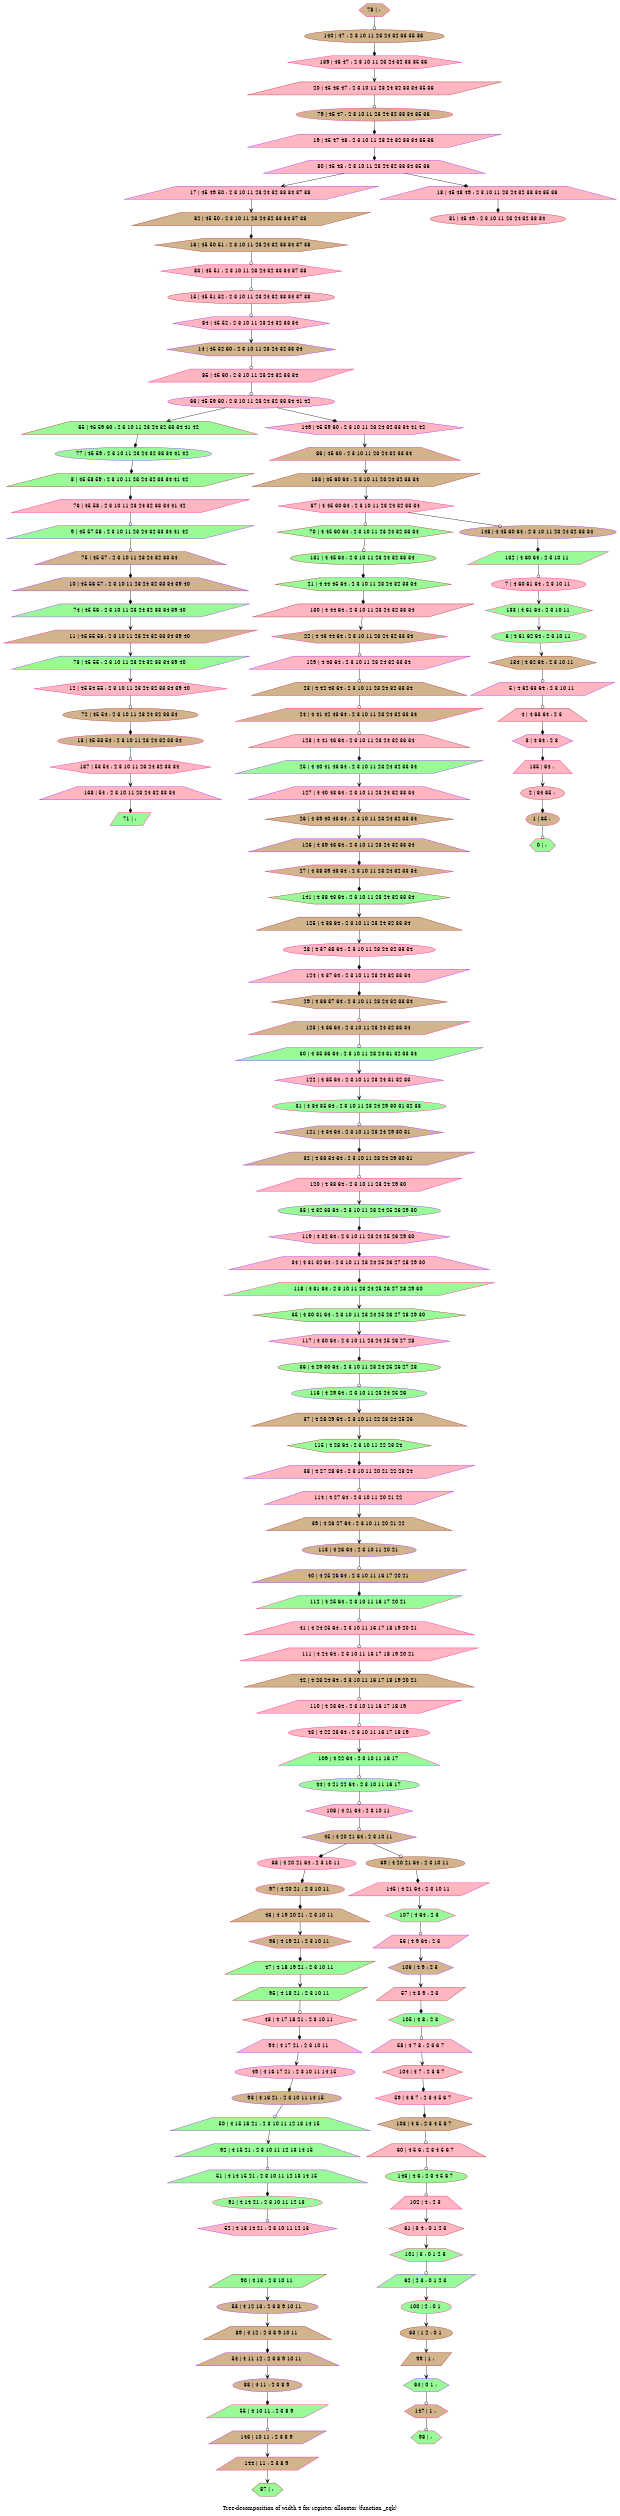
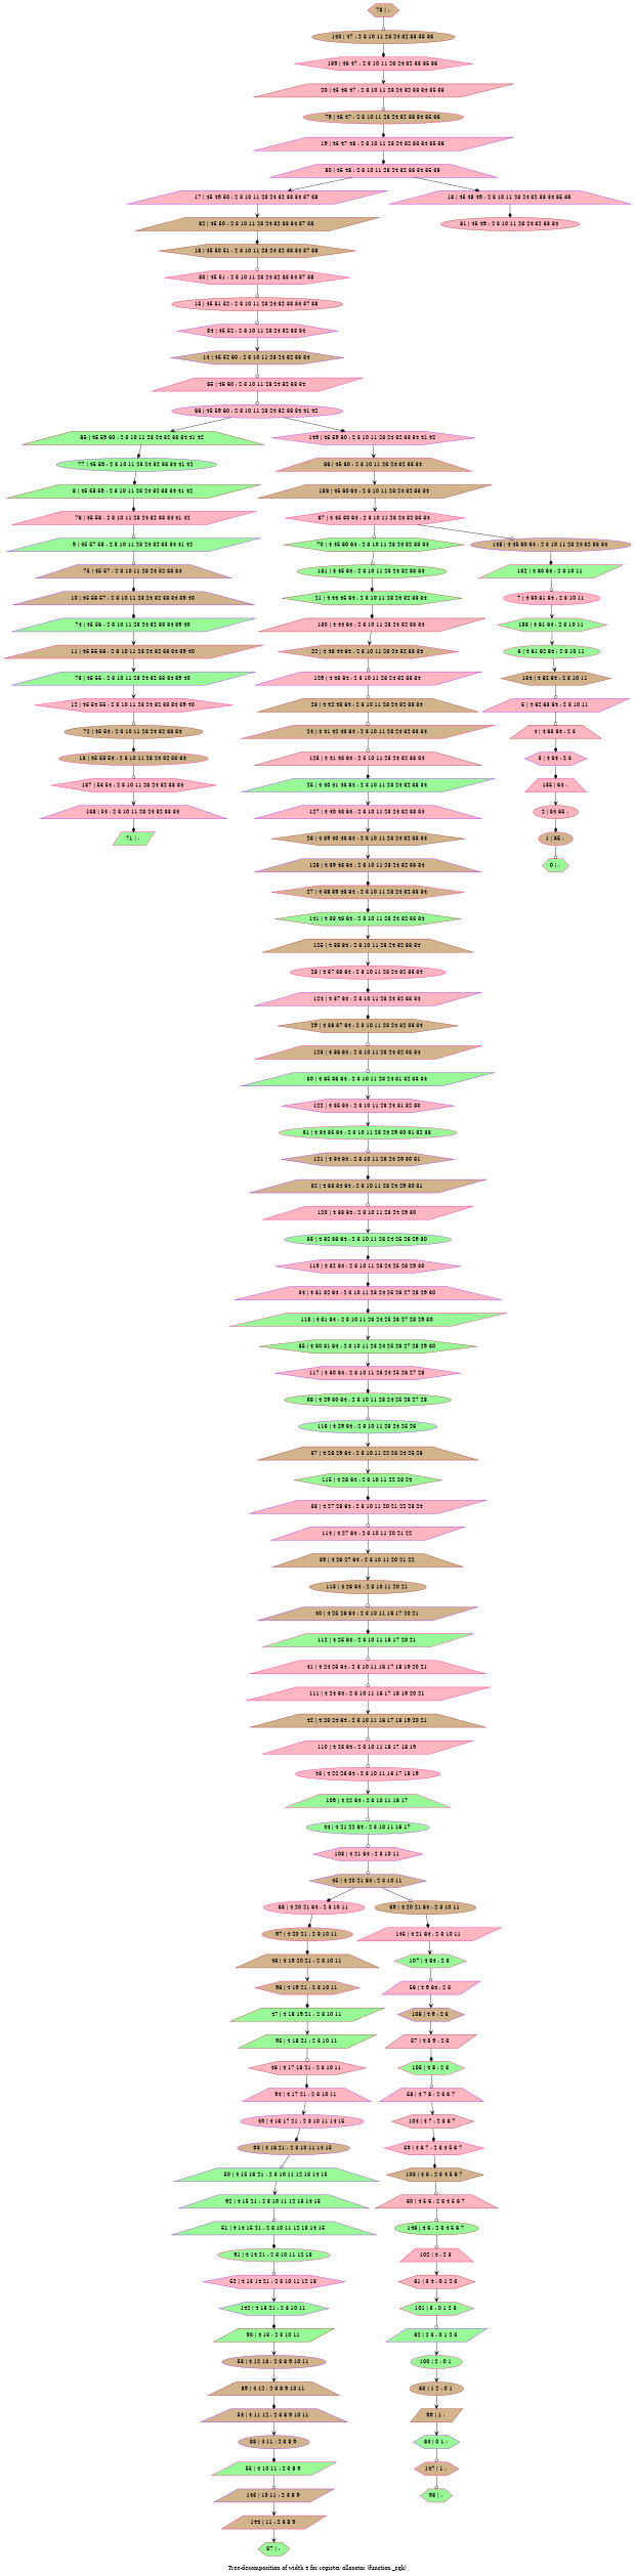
  digraph {
    label="Tree-decomposition of width 4 for register allocator (function _eqk)"
    node [color=purple fillcolor=lightpink shape=hexagon style=filled]
    edge [arrowhead=vee]
    n1 [color=deeppink fillcolor=palegreen label="0 | : "]
    n2 [color=deeppink fillcolor=tan label="1 | 65 : " shape=ellipse]
    n3 [color=brown label="2 | 64 65 : " shape=ellipse]
    n4 [label="3 | 4 64 : 2 3 "]
    n5 [color=deeppink label="135 | 64 : " shape=trapezium]
    n6 [color=brown label="4 | 4 63 64 : 2 3 " shape=trapezium]
    n7 [label="5 | 4 62 63 64 : 2 3 10 11 " shape=parallelogram]
    n8 [color=deeppink fillcolor=palegreen label="6 | 4 61 62 64 : 2 3 10 11 " shape=ellipse]
    n9 [color=brown fillcolor=tan label="134 | 4 62 64 : 2 3 10 11 "]
    n10 [color=deeppink label="7 | 4 60 61 64 : 2 3 10 11 " shape=ellipse]
    n11 [color=deeppink fillcolor=palegreen label="133 | 4 61 64 : 2 3 10 11 "]
    n12 [color=brown fillcolor=palegreen label="8 | 45 58 59 : 2 3 10 11 23 24 32 33 34 41 42 " shape=parallelogram]
    n13 [color=deeppink label="76 | 45 58 : 2 3 10 11 23 24 32 33 34 41 42 " shape=parallelogram]
    n14 [fillcolor=palegreen label="9 | 45 57 58 : 2 3 10 11 23 24 32 33 34 41 42 " shape=parallelogram]
    n15 [fillcolor=tan label="75 | 45 57 : 2 3 10 11 23 24 32 33 34 " shape=trapezium]
    n16 [fillcolor=tan label="10 | 45 56 57 : 2 3 10 11 23 24 32 33 34 39 40 " shape=trapezium]
    n17 [fillcolor=palegreen label="74 | 45 56 : 2 3 10 11 23 24 32 33 34 39 40 " shape=parallelogram]
    n18 [color=deeppink fillcolor=tan label="11 | 45 55 56 : 2 3 10 11 23 24 32 33 34 39 40 " shape=parallelogram]
    n19 [fillcolor=palegreen label="73 | 45 55 : 2 3 10 11 23 24 32 33 34 39 40 " shape=parallelogram]
    n20 [color=deeppink label="12 | 45 54 55 : 2 3 10 11 23 24 32 33 34 39 40 "]
    n21 [color=brown fillcolor=tan label="72 | 45 54 : 2 3 10 11 23 24 32 33 34 " shape=ellipse]
    n22 [color=deeppink fillcolor=tan label="13 | 45 53 54 : 2 3 10 11 23 24 32 33 34 " shape=ellipse]
    n23 [color=deeppink label="137 | 53 54 : 2 3 10 11 23 24 32 33 34 "]
    n24 [label="138 | 54 : 2 3 10 11 23 24 32 33 34 " shape=trapezium]
    n25 [fillcolor=tan label="14 | 45 52 60 : 2 3 10 11 23 24 32 33 34 "]
    n26 [color=deeppink label="85 | 45 60 : 2 3 10 11 23 24 32 33 34 " shape=parallelogram]
    n27 [label="66 | 45 59 60 : 2 3 10 11 23 24 32 33 34 41 42 " shape=ellipse]
    n28 [color=brown label="15 | 45 51 52 : 2 3 10 11 23 24 32 33 34 37 38 " shape=ellipse]
    n29 [label="84 | 45 52 : 2 3 10 11 23 24 32 33 34 "]
    n30 [color=brown fillcolor=tan label="16 | 45 50 51 : 2 3 10 11 23 24 32 33 34 37 38 "]
    n31 [color=deeppink label="83 | 45 51 : 2 3 10 11 23 24 32 33 34 37 38 "]
    n32 [label="17 | 45 49 50 : 2 3 10 11 23 24 32 33 34 37 38 " shape=parallelogram]
    n33 [color=brown fillcolor=tan label="82 | 45 50 : 2 3 10 11 23 24 32 33 34 37 38 " shape=parallelogram]
    n34 [label="18 | 45 48 49 : 2 3 10 11 23 24 32 33 34 35 36 " shape=trapezium]
    n35 [color=brown label="81 | 45 49 : 2 3 10 11 23 24 32 33 34 " shape=ellipse]
    n36 [label="19 | 45 47 48 : 2 3 10 11 23 24 32 33 34 35 36 " shape=parallelogram]
    n37 [label="80 | 45 48 : 2 3 10 11 23 24 32 33 34 35 36 " shape=trapezium]
    n38 [color=brown label="20 | 45 46 47 : 2 3 10 11 23 24 32 33 34 35 36 " shape=parallelogram]
    n39 [color=deeppink fillcolor=tan label="79 | 45 47 : 2 3 10 11 23 24 32 33 34 35 36 " shape=ellipse]
    n40 [color=brown fillcolor=palegreen label="21 | 4 44 45 64 : 2 3 10 11 23 24 32 33 34 "]
    n41 [color=brown label="130 | 4 44 64 : 2 3 10 11 23 24 32 33 34 " shape=parallelogram]
    n42 [color=deeppink fillcolor=tan label="22 | 4 43 44 64 : 2 3 10 11 23 24 32 33 34 "]
    n43 [label="129 | 4 43 64 : 2 3 10 11 23 24 32 33 34 " shape=parallelogram]
    n44 [color=brown fillcolor=tan label="23 | 4 42 43 64 : 2 3 10 11 23 24 32 33 34 " shape=trapezium]
    n45 [color=deeppink fillcolor=tan label="24 | 4 41 42 43 64 : 2 3 10 11 23 24 32 33 34 " shape=parallelogram]
    n46 [color=brown label="128 | 4 41 43 64 : 2 3 10 11 23 24 32 33 34 " shape=trapezium]
    n47 [fillcolor=palegreen label="25 | 4 40 41 43 64 : 2 3 10 11 23 24 32 33 34 " shape=parallelogram]
    n48 [label="127 | 4 40 43 64 : 2 3 10 11 23 24 32 33 34 " shape=trapezium]
    n49 [color=brown fillcolor=tan label="26 | 4 39 40 43 64 : 2 3 10 11 23 24 32 33 34 "]
    n50 [fillcolor=tan label="126 | 4 39 43 64 : 2 3 10 11 23 24 32 33 34 " shape=trapezium]
    n51 [color=deeppink fillcolor=tan label="27 | 4 38 39 43 64 : 2 3 10 11 23 24 32 33 34 "]
    n52 [color=brown fillcolor=palegreen label="141 | 4 38 43 64 : 2 3 10 11 23 24 32 33 34 "]
    n53 [color=brown fillcolor=tan label="125 | 4 38 64 : 2 3 10 11 23 24 32 33 34 " shape=trapezium]
    n54 [color=deeppink label="28 | 4 37 38 64 : 2 3 10 11 23 24 32 33 34 " shape=ellipse]
    n55 [label="124 | 4 37 64 : 2 3 10 11 23 24 32 33 34 " shape=parallelogram]
    n56 [color=brown fillcolor=tan label="29 | 4 36 37 64 : 2 3 10 11 23 24 32 33 34 "]
    n57 [color=deeppink fillcolor=tan label="123 | 4 36 64 : 2 3 10 11 23 24 32 33 34 " shape=parallelogram]
    n58 [fillcolor=palegreen label="30 | 4 35 36 64 : 2 3 10 11 23 24 31 32 33 34 " shape=parallelogram]
    n59 [label="122 | 4 35 64 : 2 3 10 11 23 24 31 32 33 "]
    n60 [color=deeppink fillcolor=palegreen label="31 | 4 34 35 64 : 2 3 10 11 23 24 29 30 31 32 33 " shape=ellipse]
    n61 [fillcolor=tan label="121 | 4 34 64 : 2 3 10 11 23 24 29 30 31 "]
    n62 [fillcolor=tan label="32 | 4 33 34 64 : 2 3 10 11 23 24 29 30 31 " shape=parallelogram]
    n63 [color=deeppink label="120 | 4 33 64 : 2 3 10 11 23 24 29 30 " shape=parallelogram]
    n64 [fillcolor=palegreen label="33 | 4 32 33 64 : 2 3 10 11 23 24 25 26 29 30 " shape=ellipse]
    n65 [label="119 | 4 32 64 : 2 3 10 11 23 24 25 26 29 30 "]
    n66 [label="34 | 4 31 32 64 : 2 3 10 11 23 24 25 26 27 28 29 30 " shape=trapezium]
    n67 [color=deeppink fillcolor=palegreen label="118 | 4 31 64 : 2 3 10 11 23 24 25 26 27 28 29 30 " shape=parallelogram]
    n68 [color=brown fillcolor=palegreen label="35 | 4 30 31 64 : 2 3 10 11 23 24 25 26 27 28 29 30 "]
    n69 [label="117 | 4 30 64 : 2 3 10 11 23 24 25 26 27 28 "]
    n70 [color=brown fillcolor=palegreen label="36 | 4 29 30 64 : 2 3 10 11 23 24 25 26 27 28 " shape=ellipse]
    n71 [fillcolor=palegreen label="116 | 4 29 64 : 2 3 10 11 23 24 25 26 " shape=ellipse]
    n72 [color=brown fillcolor=tan label="37 | 4 28 29 64 : 2 3 10 11 22 23 24 25 26 " shape=trapezium]
    n73 [color=brown fillcolor=palegreen label="115 | 4 28 64 : 2 3 10 11 22 23 24 "]
    n74 [label="38 | 4 27 28 64 : 2 3 10 11 20 21 22 23 24 " shape=parallelogram]
    n75 [label="114 | 4 27 64 : 2 3 10 11 20 21 22 " shape=parallelogram]
    n76 [color=brown fillcolor=tan label="39 | 4 26 27 64 : 2 3 10 11 20 21 22 " shape=trapezium]
-   n77 [fillcolor=tan label="113 | 4 26 64 : 2 3 10 11 20 21 " shape=ellipse]
+   n77 [color=brown fillcolor=tan label="113 | 4 26 64 : 2 3 10 11 20 21 " shape=ellipse]
    n78 [fillcolor=tan label="40 | 4 25 26 64 : 2 3 10 11 16 17 20 21 " shape=parallelogram]
    n79 [color=deeppink fillcolor=palegreen label="112 | 4 25 64 : 2 3 10 11 16 17 20 21 " shape=parallelogram]
    n80 [color=deeppink label="41 | 4 24 25 64 : 2 3 10 11 16 17 18 19 20 21 " shape=trapezium]
    n81 [color=deeppink label="111 | 4 24 64 : 2 3 10 11 16 17 18 19 20 21 " shape=parallelogram]
    n82 [color=brown fillcolor=tan label="42 | 4 23 24 64 : 2 3 10 11 16 17 18 19 20 21 " shape=trapezium]
    n83 [color=deeppink label="110 | 4 23 64 : 2 3 10 11 16 17 18 19 " shape=parallelogram]
    n84 [color=deeppink label="43 | 4 22 23 64 : 2 3 10 11 16 17 18 19 " shape=ellipse]
    n85 [color=deeppink fillcolor=palegreen label="109 | 4 22 64 : 2 3 10 11 16 17 " shape=trapezium]
    n86 [fillcolor=palegreen label="44 | 4 21 22 64 : 2 3 10 11 16 17 " shape=ellipse]
    n87 [label="108 | 4 21 64 : 2 3 10 11 "]
    n88 [fillcolor=tan label="45 | 4 20 21 64 : 2 3 10 11 "]
    n89 [color=deeppink label="68 | 4 20 21 64 : 2 3 10 11 " shape=ellipse]
    n90 [color=brown fillcolor=tan label="69 | 4 20 21 64 : 2 3 10 11 " shape=ellipse]
    n91 [color=deeppink fillcolor=tan label="97 | 4 20 21 : 2 3 10 11 " shape=ellipse]
    n92 [color=deeppink label="145 | 4 21 64 : 2 3 10 11 " shape=parallelogram]
    n93 [color=brown fillcolor=tan label="46 | 4 19 20 21 : 2 3 10 11 " shape=trapezium]
    n94 [color=deeppink fillcolor=tan label="96 | 4 19 21 : 2 3 10 11 "]
    n95 [color=brown fillcolor=palegreen label="47 | 4 18 19 21 : 2 3 10 11 " shape=parallelogram]
    n96 [color=brown fillcolor=palegreen label="95 | 4 18 21 : 2 3 10 11 " shape=parallelogram]
    n97 [color=brown label="48 | 4 17 18 21 : 2 3 10 11 "]
    n98 [label="94 | 4 17 21 : 2 3 10 11 " shape=trapezium]
    n99 [label="49 | 4 16 17 21 : 2 3 10 11 14 15 " shape=ellipse]
    n100 [fillcolor=tan label="93 | 4 16 21 : 2 3 10 11 14 15 " shape=ellipse]
    n101 [fillcolor=palegreen label="50 | 4 15 16 21 : 2 3 10 11 12 13 14 15 " shape=trapezium]
    n102 [fillcolor=palegreen label="92 | 4 15 21 : 2 3 10 11 12 13 14 15 " shape=trapezium]
    n103 [fillcolor=palegreen label="51 | 4 14 15 21 : 2 3 10 11 12 13 14 15 " shape=trapezium]
    n104 [color=deeppink fillcolor=palegreen label="91 | 4 14 21 : 2 3 10 11 12 13 " shape=ellipse]
    n105 [label="52 | 4 13 14 21 : 2 3 10 11 12 13 "]
+   n106 [fillcolor=palegreen label="142 | 4 13 21 : 2 3 10 11 "]
    n107 [color=brown fillcolor=palegreen label="90 | 4 13 : 2 3 10 11 " shape=parallelogram]
    n108 [fillcolor=tan label="53 | 4 12 13 : 2 3 8 9 10 11 " shape=ellipse]
    n109 [color=brown fillcolor=tan label="89 | 4 12 : 2 3 8 9 10 11 " shape=trapezium]
    n110 [fillcolor=tan label="54 | 4 11 12 : 2 3 8 9 10 11 " shape=trapezium]
    n111 [fillcolor=tan label="88 | 4 11 : 2 3 8 9 " shape=ellipse]
    n112 [color=deeppink fillcolor=palegreen label="55 | 4 10 11 : 2 3 8 9 " shape=parallelogram]
    n113 [fillcolor=tan label="143 | 10 11 : 2 3 8 9 " shape=parallelogram]
    n114 [color=deeppink fillcolor=tan label="144 | 11 : 2 3 8 9 " shape=parallelogram]
    n115 [label="56 | 4 9 64 : 2 3 " shape=parallelogram]
    n116 [fillcolor=tan label="106 | 4 9 : 2 3 "]
    n117 [color=brown label="57 | 4 8 9 : 2 3 " shape=parallelogram]
    n118 [color=deeppink fillcolor=palegreen label="105 | 4 8 : 2 3 "]
    n119 [label="58 | 4 7 8 : 2 3 6 7 " shape=trapezium]
    n120 [color=brown label="104 | 4 7 : 2 3 6 7 "]
    n121 [color=deeppink label="59 | 4 6 7 : 2 3 4 5 6 7 "]
    n122 [color=brown fillcolor=tan label="103 | 4 6 : 2 3 4 5 6 7 "]
    n123 [color=brown label="60 | 4 5 6 : 2 3 4 5 6 7 " shape=trapezium]
    n124 [color=brown fillcolor=palegreen label="146 | 4 6 : 2 3 4 5 6 7 " shape=ellipse]
    n125 [color=deeppink label="102 | 4 : 2 3 " shape=trapezium]
    n126 [color=brown label="61 | 3 4 : 0 1 2 3 "]
    n127 [color=deeppink fillcolor=palegreen label="101 | 3 : 0 1 2 3 "]
    n128 [fillcolor=palegreen label="62 | 2 3 : 0 1 2 3 " shape=parallelogram]
    n129 [color=deeppink fillcolor=palegreen label="100 | 2 : 0 1 " shape=ellipse]
    n130 [color=brown fillcolor=tan label="63 | 1 2 : 0 1 " shape=ellipse]
    n131 [color=brown fillcolor=tan label="99 | 1 : " shape=parallelogram]
    n132 [fillcolor=palegreen label="64 | 0 1 : "]
    n133 [color=deeppink fillcolor=tan label="147 | 1 : "]
    n134 [color=deeppink fillcolor=palegreen label="98 | : "]
    n135 [color=brown fillcolor=palegreen label="65 | 45 59 60 : 2 3 10 11 23 24 32 33 34 41 42 " shape=trapezium]
    n136 [fillcolor=palegreen label="77 | 45 59 : 2 3 10 11 23 24 32 33 34 41 42 " shape=ellipse]
    n137 [label="149 | 45 59 60 : 2 3 10 11 23 24 32 33 34 41 42 "]
    n138 [color=deeppink fillcolor=tan label="86 | 45 60 : 2 3 10 11 23 24 32 33 34 " shape=trapezium]
    n139 [color=deeppink label="67 | 4 45 60 64 : 2 3 10 11 23 24 32 33 34 "]
    n140 [color=brown fillcolor=palegreen label="70 | 4 45 60 64 : 2 3 10 11 23 24 32 33 34 "]
    n141 [fillcolor=tan label="148 | 4 45 60 64 : 2 3 10 11 23 24 32 33 34 " shape=ellipse]
    n142 [color=brown fillcolor=palegreen label="131 | 4 45 64 : 2 3 10 11 23 24 32 33 34 " shape=ellipse]
    n143 [color=deeppink fillcolor=palegreen label="132 | 4 60 64 : 2 3 10 11 " shape=parallelogram]
    n144 [color=deeppink fillcolor=palegreen label="107 | 4 64 : 2 3 "]
    n145 [color=deeppink fillcolor=palegreen label="71 | : " shape=parallelogram]
    n146 [color=deeppink fillcolor=tan label="78 | : "]
    n147 [color=brown fillcolor=tan label="140 | 47 : 2 3 10 11 23 24 32 33 35 36 " shape=ellipse]
    n148 [color=deeppink label="139 | 46 47 : 2 3 10 11 23 24 32 33 35 36 "]
    n149 [color=brown fillcolor=tan label="136 | 45 60 64 : 2 3 10 11 23 24 32 33 34 " shape=parallelogram]
    n150 [color=brown fillcolor=palegreen label="87 | : "]
    n2 -> n1 [arrowhead=odot]
    n3 -> n2 [arrowhead=diamond]
    n4 -> n5 [arrowhead=diamond]
    n5 -> n3
    n6 -> n4 [arrowhead=diamond]
    n7 -> n6 [arrowhead=odot]
    n8 -> n9
    n9 -> n7 [arrowhead=odot]
    n10 -> n11
    n11 -> n8
    n12 -> n13 [arrowhead=diamond]
    n13 -> n14 [arrowhead=odot]
    n14 -> n15 [arrowhead=odot]
    n15 -> n16 [arrowhead=diamond]
    n16 -> n17 [arrowhead=diamond]
    n17 -> n18
    n18 -> n19
    n19 -> n20
    n20 -> n21 [arrowhead=odot]
    n21 -> n22 [arrowhead=diamond]
    n22 -> n23 [arrowhead=odot]
    n23 -> n24
    n24 -> n145 [arrowhead=diamond]
    n25 -> n26 [arrowhead=odot]
    n26 -> n27 [arrowhead=odot]
    n27 -> n135
    n27 -> n137 [arrowhead=diamond]
    n28 -> n29 [arrowhead=odot]
    n29 -> n25
    n30 -> n31 [arrowhead=odot]
    n31 -> n28 [arrowhead=odot]
    n32 -> n33
    n33 -> n30 [arrowhead=diamond]
    n34 -> n35 [arrowhead=diamond]
    n36 -> n37 [arrowhead=diamond]
    n37 -> n32
    n37 -> n34 [arrowhead=diamond]
    n38 -> n39 [arrowhead=odot]
    n39 -> n36 [arrowhead=diamond]
    n40 -> n41 [arrowhead=diamond]
    n41 -> n42
    n42 -> n43 [arrowhead=odot]
    n43 -> n44 [arrowhead=odot]
    n44 -> n45 [arrowhead=odot]
    n45 -> n46 [arrowhead=odot]
    n46 -> n47 [arrowhead=diamond]
    n47 -> n48
    n48 -> n49
    n49 -> n50
    n50 -> n51 [arrowhead=diamond]
    n51 -> n52 [arrowhead=diamond]
    n52 -> n53
    n53 -> n54
    n54 -> n55 [arrowhead=diamond]
    n55 -> n56 [arrowhead=diamond]
    n56 -> n57 [arrowhead=odot]
    n57 -> n58 [arrowhead=odot]
    n58 -> n59
    n59 -> n60
    n60 -> n61 [arrowhead=odot]
    n61 -> n62 [arrowhead=diamond]
    n62 -> n63 [arrowhead=odot]
    n63 -> n64
    n64 -> n65 [arrowhead=diamond]
    n65 -> n66 [arrowhead=diamond]
    n66 -> n67 [arrowhead=diamond]
    n67 -> n68
    n68 -> n69
    n69 -> n70 [arrowhead=diamond]
    n70 -> n71 [arrowhead=odot]
    n71 -> n72
    n72 -> n73
    n73 -> n74 [arrowhead=diamond]
    n74 -> n75 [arrowhead=odot]
    n75 -> n76
    n76 -> n77
    n77 -> n78 [arrowhead=odot]
    n78 -> n79 [arrowhead=diamond]
    n79 -> n80 [arrowhead=odot]
    n80 -> n81 [arrowhead=odot]
    n81 -> n82
    n82 -> n83 [arrowhead=odot]
    n83 -> n84 [arrowhead=odot]
    n84 -> n85
    n85 -> n86 [arrowhead=odot]
    n86 -> n87 [arrowhead=odot]
    n87 -> n88 [arrowhead=odot]
    n88 -> n89 [arrowhead=diamond]
    n88 -> n90 [arrowhead=odot]
    n89 -> n91 [arrowhead=diamond]
    n90 -> n92 [arrowhead=diamond]
    n91 -> n93 [arrowhead=diamond]
    n92 -> n144
    n93 -> n94
    n94 -> n95 [arrowhead=diamond]
    n95 -> n96
    n96 -> n97 [arrowhead=odot]
    n97 -> n98 [arrowhead=diamond]
    n98 -> n99
    n99 -> n100 [arrowhead=diamond]
    n100 -> n101 [arrowhead=odot]
    n101 -> n102
    n102 -> n103 [arrowhead=odot]
    n103 -> n104 [arrowhead=diamond]
    n104 -> n105 [arrowhead=odot]
+   n105 -> n106
+   n106 -> n107 [arrowhead=diamond]
    n107 -> n108
    n108 -> n109
    n109 -> n110 [arrowhead=diamond]
    n110 -> n111
    n111 -> n112 [arrowhead=diamond]
    n112 -> n113 [arrowhead=odot]
    n113 -> n114
    n114 -> n150
    n115 -> n116
    n116 -> n117
    n117 -> n118 [arrowhead=diamond]
    n118 -> n119 [arrowhead=odot]
    n119 -> n120
    n120 -> n121 [arrowhead=diamond]
    n121 -> n122 [arrowhead=diamond]
    n122 -> n123 [arrowhead=odot]
    n123 -> n124 [arrowhead=odot]
    n124 -> n125 [arrowhead=odot]
    n125 -> n126
    n126 -> n127
    n127 -> n128 [arrowhead=odot]
    n128 -> n129
    n129 -> n130
    n130 -> n131
    n131 -> n132
    n132 -> n133 [arrowhead=odot]
    n133 -> n134 [arrowhead=odot]
    n135 -> n136 [arrowhead=diamond]
    n136 -> n12 [arrowhead=diamond]
    n137 -> n138
    n138 -> n149
    n139 -> n140 [arrowhead=odot]
    n139 -> n141 [arrowhead=odot]
    n140 -> n142 [arrowhead=odot]
    n141 -> n143 [arrowhead=diamond]
    n142 -> n40 [arrowhead=diamond]
    n143 -> n10 [arrowhead=odot]
    n144 -> n115 [arrowhead=odot]
    n146 -> n147 [arrowhead=odot]
    n147 -> n148 [arrowhead=diamond]
    n148 -> n38
    n149 -> n139
  }
